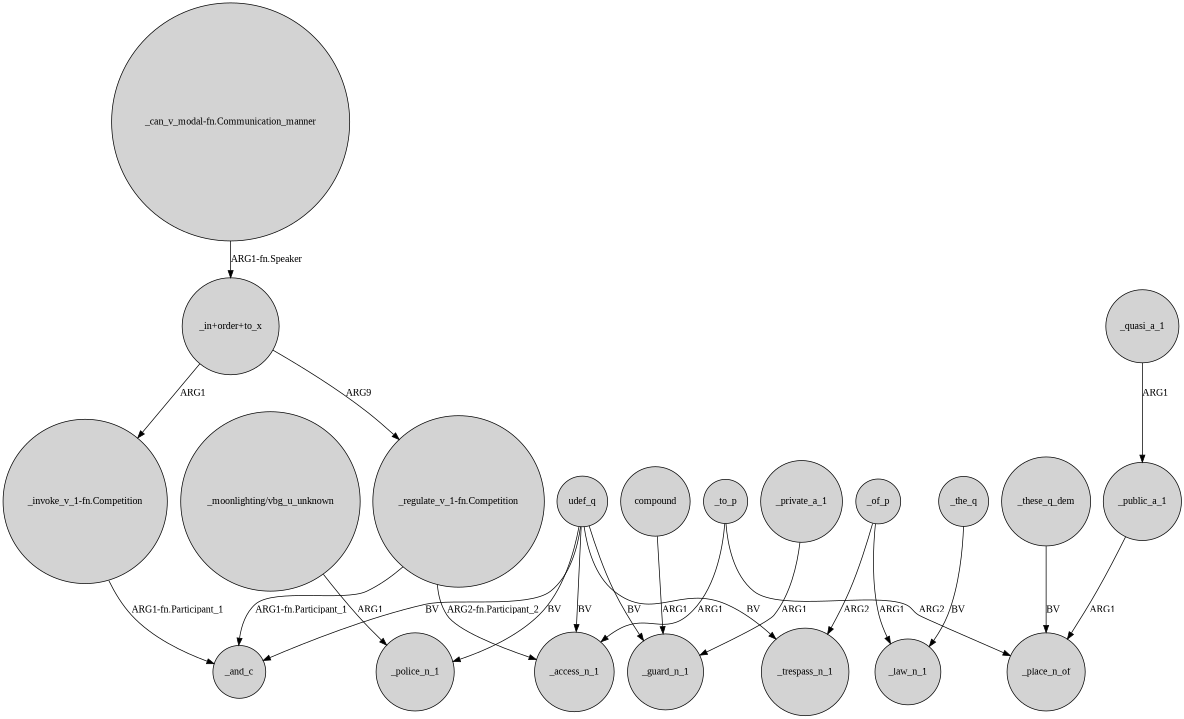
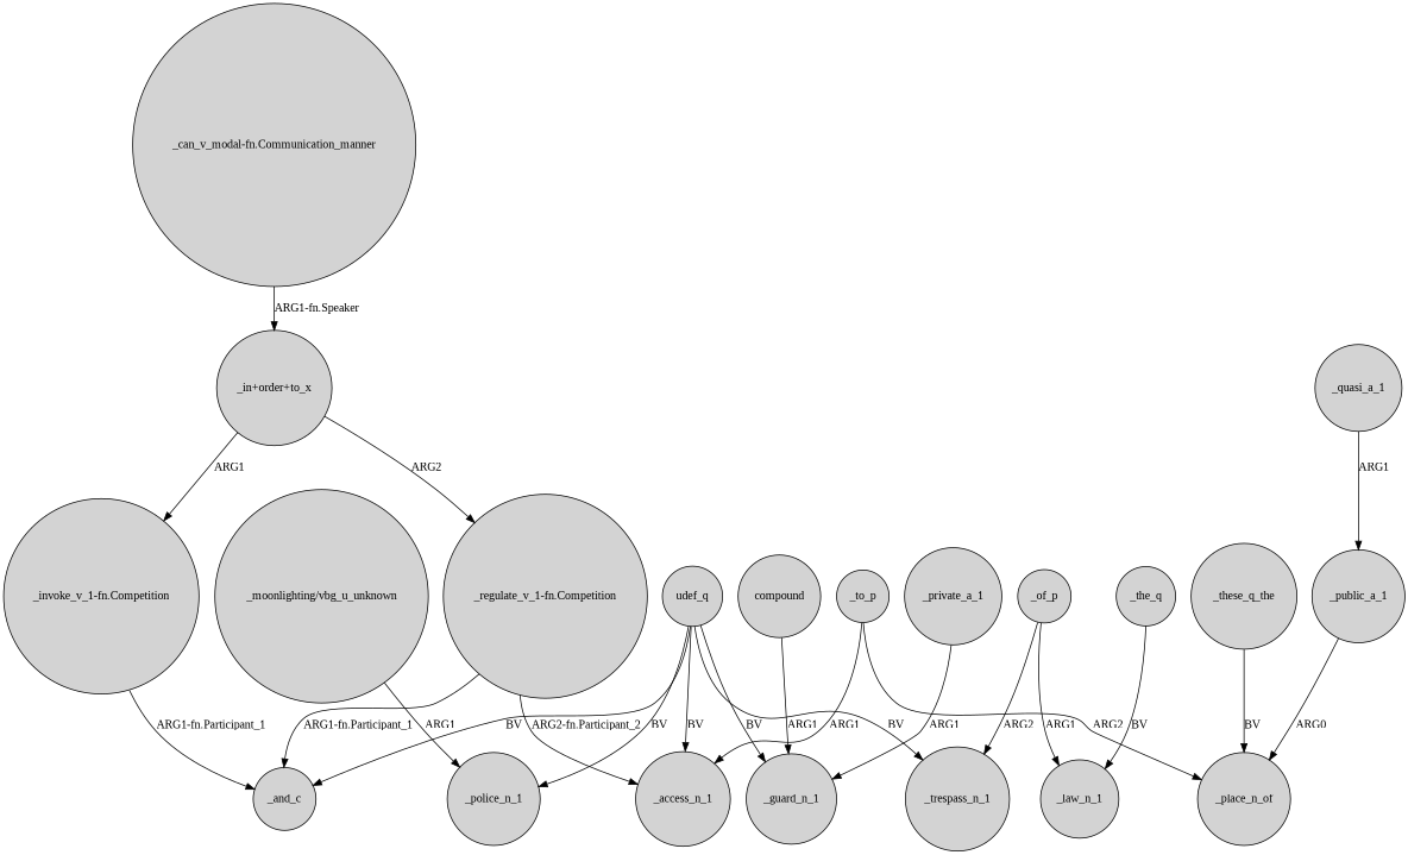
  digraph {
    fontname="Liberation Serif"
    node [fontname="Liberation Serif" shape=circle style=filled]
    edge [fontname="Liberation Serif"]
    "_regulate_v_1-fn.Competition"
    _access_n_1
    _and_c
    "_can_v_modal-fn.Communication_manner"
    "_in+order+to_x"
    "_invoke_v_1-fn.Competition"
    udef_q
    _guard_n_1
    _police_n_1
    _trespass_n_1
    _to_p
    _place_n_of
    "_moonlighting/vbg_u_unknown"
    _the_q
    _law_n_1
    _private_a_1
-   _these_q_dem
+   _these_q_dem [label=_these_q_the]
    _of_p
    _quasi_a_1
    _public_a_1
    compound
    "_regulate_v_1-fn.Competition" -> _access_n_1 [label="ARG2-fn.Participant_2"]
    "_regulate_v_1-fn.Competition" -> _and_c [label="ARG1-fn.Participant_1"]
    "_can_v_modal-fn.Communication_manner" -> "_in+order+to_x" [label="ARG1-fn.Speaker"]
-   "_in+order+to_x" -> "_regulate_v_1-fn.Competition" [label=ARG9]
+   "_in+order+to_x" -> "_regulate_v_1-fn.Competition" [label=ARG2]
    "_in+order+to_x" -> "_invoke_v_1-fn.Competition" [label=ARG1]
    "_invoke_v_1-fn.Competition" -> _and_c [label="ARG1-fn.Participant_1"]
    udef_q -> _access_n_1 [label=BV]
    udef_q -> _and_c [label=BV]
    udef_q -> _guard_n_1 [label=BV]
    udef_q -> _police_n_1 [label=BV]
    udef_q -> _trespass_n_1 [label=BV]
    _to_p -> _access_n_1 [label=ARG1]
    _to_p -> _place_n_of [label=ARG2]
    "_moonlighting/vbg_u_unknown" -> _police_n_1 [label=ARG1]
    _the_q -> _law_n_1 [label=BV]
    _private_a_1 -> _guard_n_1 [label=ARG1]
    _these_q_dem -> _place_n_of [label=BV]
    _of_p -> _trespass_n_1 [label=ARG2]
    _of_p -> _law_n_1 [label=ARG1]
    _quasi_a_1 -> _public_a_1 [label=ARG1]
-   _public_a_1 -> _place_n_of [label=ARG1]
+   _public_a_1 -> _place_n_of [label=ARG0]
    compound -> _guard_n_1 [label=ARG1]
  }
